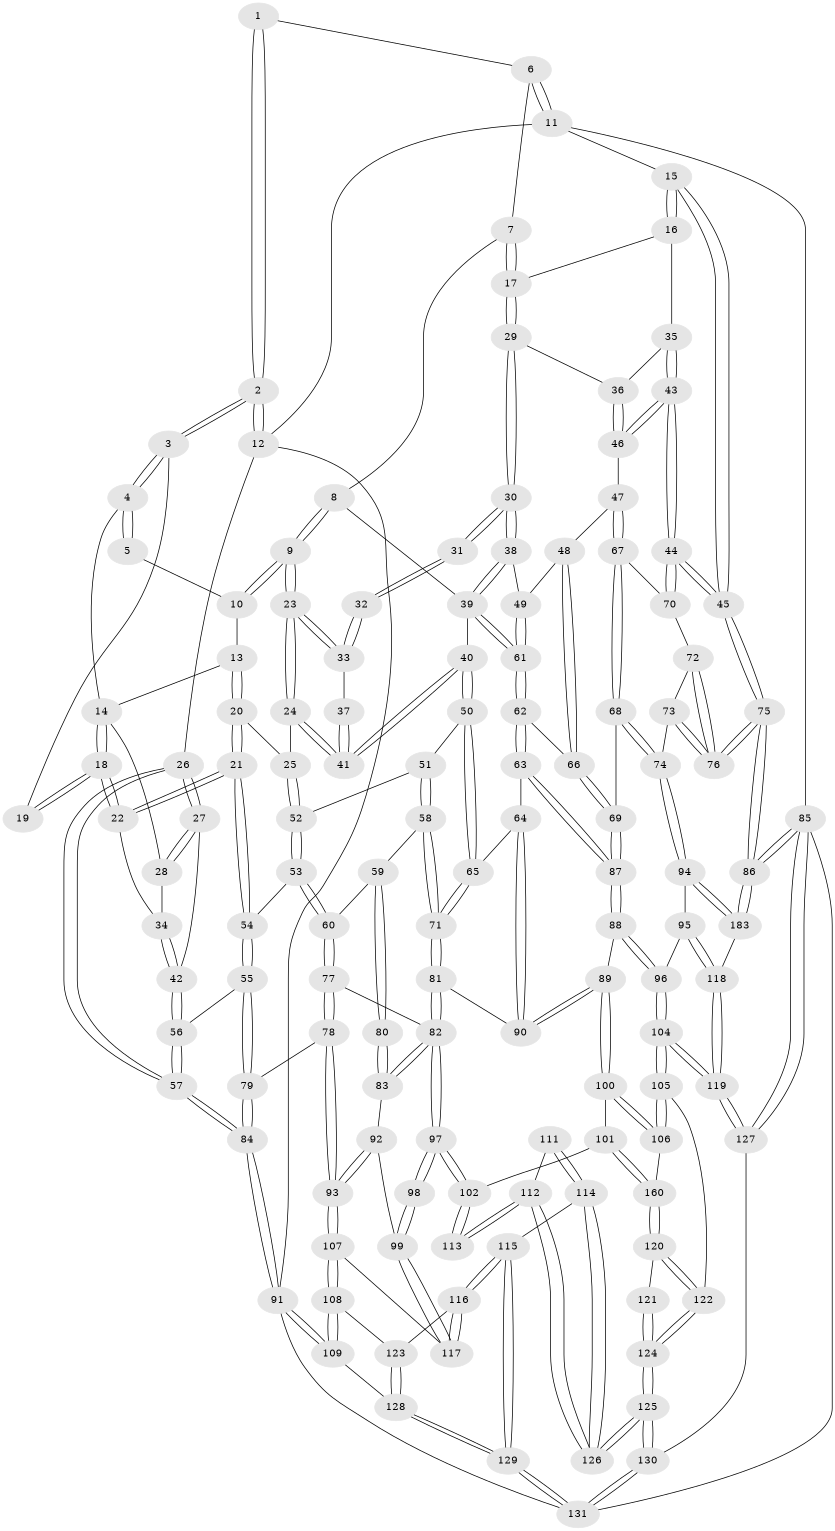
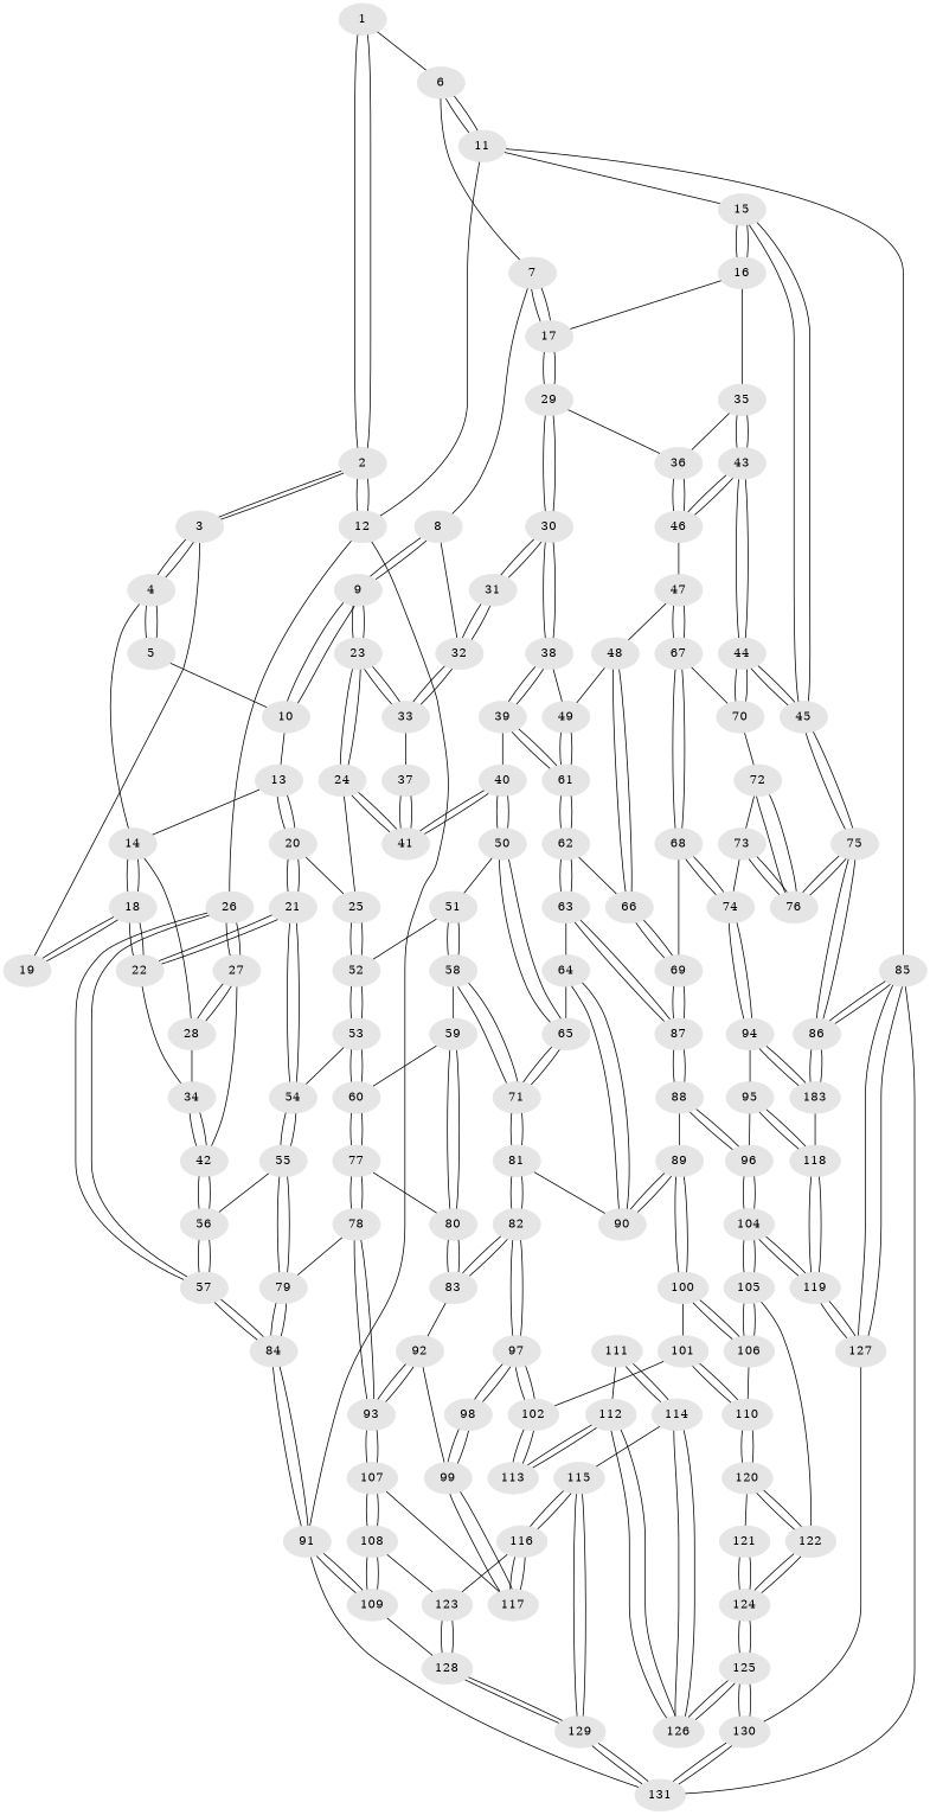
  graph {
    node [color=gray90 style=filled]
    1
    2
    6
    3
    12
    7
    11
    4
    19
    26
    91
    5
    14
    10
    18
    28
    13
    8
    17
    15
    85
    9
    32
    29
    23
    33
    24
    20
    16
    45
    86
    127
    131
    27
    57
    109
    21
    25
    22
    35
    75
    36
    43
    30
    34
    54
    52
    55
    42
    41
    37
    53
    84
    56
    31
    38
    46
    39
    49
    44
    47
    40
    61
    50
    62
    51
    65
    70
    72
    76
    48
    67
    66
    68
    69
    58
    71
    59
    60
    77
    79
    80
    81
    83
    78
    63
    64
    87
    90
    88
    74
    94
    73
    82
    n95 [label=183]
    95
    93
    107
    92
    97
    98
    102
    99
    130
    118
    89
    96
    100
    104
    101
    106
    128
    117
    108
    119
    105
    113
-   110 [label=160]
+   110
    120
    122
    124
    123
    129
    121
    111
    112
    114
    126
    115
    116
    125
    1 -- 2
    1 -- 2
    1 -- 6
    2 -- 3
    2 -- 3
    2 -- 12
    2 -- 12
    6 -- 7
    6 -- 11
    6 -- 11
    3 -- 4
    3 -- 4
    3 -- 19
    12 -- 26
    12 -- 91
    7 -- 8
    7 -- 17
    7 -- 17
    11 -- 12
    11 -- 15
    11 -- 85
    4 -- 5
    4 -- 5
    4 -- 14
    26 -- 27
    26 -- 27
    26 -- 57
    26 -- 57
    91 -- 131
    91 -- 109
    91 -- 109
    5 -- 10
    14 -- 18
    14 -- 18
    14 -- 28
    10 -- 13
    18 -- 19
    18 -- 19
    18 -- 22
    18 -- 22
    28 -- 34
    13 -- 14
    13 -- 20
    13 -- 20
    8 -- 9
    8 -- 9
-   8 -- 39
+   8 -- 32
    17 -- 29
    17 -- 29
    15 -- 16
    15 -- 16
    15 -- 45
    15 -- 45
    85 -- 86
    85 -- 86
    85 -- 127
    85 -- 127
    85 -- 131
    9 -- 10
    9 -- 10
    9 -- 23
    9 -- 23
    32 -- 33
    32 -- 33
    29 -- 36
    29 -- 30
    29 -- 30
    23 -- 33
    23 -- 33
    23 -- 24
    23 -- 24
    33 -- 37
    24 -- 25
    24 -- 41
    24 -- 41
    20 -- 21
    20 -- 21
    20 -- 25
    16 -- 17
    16 -- 35
    45 -- 75
    45 -- 75
    86 -- n95
    86 -- n95
    127 -- 130
    27 -- 28
    27 -- 28
    27 -- 42
    57 -- 84
    57 -- 84
    109 -- 128
    21 -- 22
    21 -- 22
    21 -- 54
    21 -- 54
    25 -- 52
    25 -- 52
    22 -- 34
    35 -- 36
    35 -- 43
    35 -- 43
    75 -- 86
    75 -- 86
    75 -- 76
    75 -- 76
    36 -- 46
    36 -- 46
    43 -- 46
    43 -- 46
    43 -- 44
    43 -- 44
    30 -- 31
    30 -- 31
    30 -- 38
    30 -- 38
    34 -- 42
    34 -- 42
    54 -- 55
    54 -- 55
    52 -- 53
    52 -- 53
    55 -- 56
    55 -- 79
    55 -- 79
    42 -- 56
    42 -- 56
    37 -- 41
    37 -- 41
    53 -- 54
    53 -- 60
    53 -- 60
    84 -- 91
    84 -- 91
    56 -- 57
    56 -- 57
    31 -- 32
    31 -- 32
    38 -- 39
    38 -- 39
    38 -- 49
    46 -- 47
    39 -- 40
    39 -- 61
    39 -- 61
    49 -- 61
    49 -- 61
    44 -- 45
    44 -- 45
    44 -- 70
    44 -- 70
    47 -- 48
    47 -- 67
    47 -- 67
    40 -- 41
    40 -- 41
    40 -- 50
    40 -- 50
    61 -- 62
    61 -- 62
    50 -- 51
    50 -- 65
    50 -- 65
    62 -- 66
    62 -- 63
    62 -- 63
    51 -- 52
    51 -- 58
    51 -- 58
    65 -- 71
    65 -- 71
    70 -- 72
    72 -- 76
    72 -- 76
    72 -- 73
    48 -- 49
    48 -- 66
    48 -- 66
    67 -- 70
    67 -- 68
    67 -- 68
    66 -- 69
    66 -- 69
    68 -- 69
    68 -- 74
    68 -- 74
    69 -- 87
    69 -- 87
    58 -- 71
    58 -- 71
    58 -- 59
    71 -- 81
    71 -- 81
    59 -- 60
    59 -- 80
    59 -- 80
    60 -- 77
    60 -- 77
-   77 -- 82
+   77 -- 80
    77 -- 78
    77 -- 78
    79 -- 84
    79 -- 84
    80 -- 83
    80 -- 83
    81 -- 90
    81 -- 82
    81 -- 82
    83 -- 92
    78 -- 79
    78 -- 93
    78 -- 93
    63 -- 64
    63 -- 87
    63 -- 87
    64 -- 65
    64 -- 90
    64 -- 90
    87 -- 88
    87 -- 88
    88 -- 89
    88 -- 96
    88 -- 96
    74 -- 94
    74 -- 94
    94 -- n95
    94 -- n95
    94 -- 95
    73 -- 76
    73 -- 76
    73 -- 74
    82 -- 83
    82 -- 83
    82 -- 97
    82 -- 97
    n95 -- 118
    95 -- 118
    95 -- 118
    95 -- 96
    93 -- 107
    93 -- 107
    107 -- 117
    107 -- 108
    107 -- 108
    92 -- 93
    92 -- 93
    92 -- 99
    97 -- 98
    97 -- 98
    97 -- 102
    97 -- 102
    98 -- 99
    98 -- 99
    102 -- 113
    102 -- 113
    99 -- 117
    99 -- 117
    130 -- 131
    130 -- 131
    118 -- 119
    118 -- 119
    89 -- 90
    89 -- 90
    89 -- 100
    89 -- 100
    96 -- 104
    96 -- 104
    100 -- 101
    100 -- 106
    100 -- 106
    104 -- 119
    104 -- 119
    104 -- 105
    104 -- 105
    101 -- 102
    101 -- 110
    101 -- 110
    106 -- 110
    128 -- 129
    128 -- 129
    108 -- 109
    108 -- 109
    108 -- 123
    119 -- 127
    119 -- 127
    105 -- 106
    105 -- 106
    105 -- 122
    110 -- 120
    110 -- 120
    120 -- 122
    120 -- 122
    120 -- 121
    122 -- 124
    122 -- 124
    124 -- 125
    124 -- 125
    123 -- 128
    123 -- 128
    129 -- 131
    129 -- 131
    121 -- 124
    121 -- 124
    111 -- 112
    111 -- 114
    111 -- 114
    112 -- 113
    112 -- 113
    112 -- 126
    112 -- 126
    114 -- 126
    114 -- 126
    114 -- 115
    115 -- 129
    115 -- 129
    115 -- 116
    115 -- 116
    116 -- 117
    116 -- 117
    116 -- 123
    125 -- 130
    125 -- 130
    125 -- 126
    125 -- 126
  }
